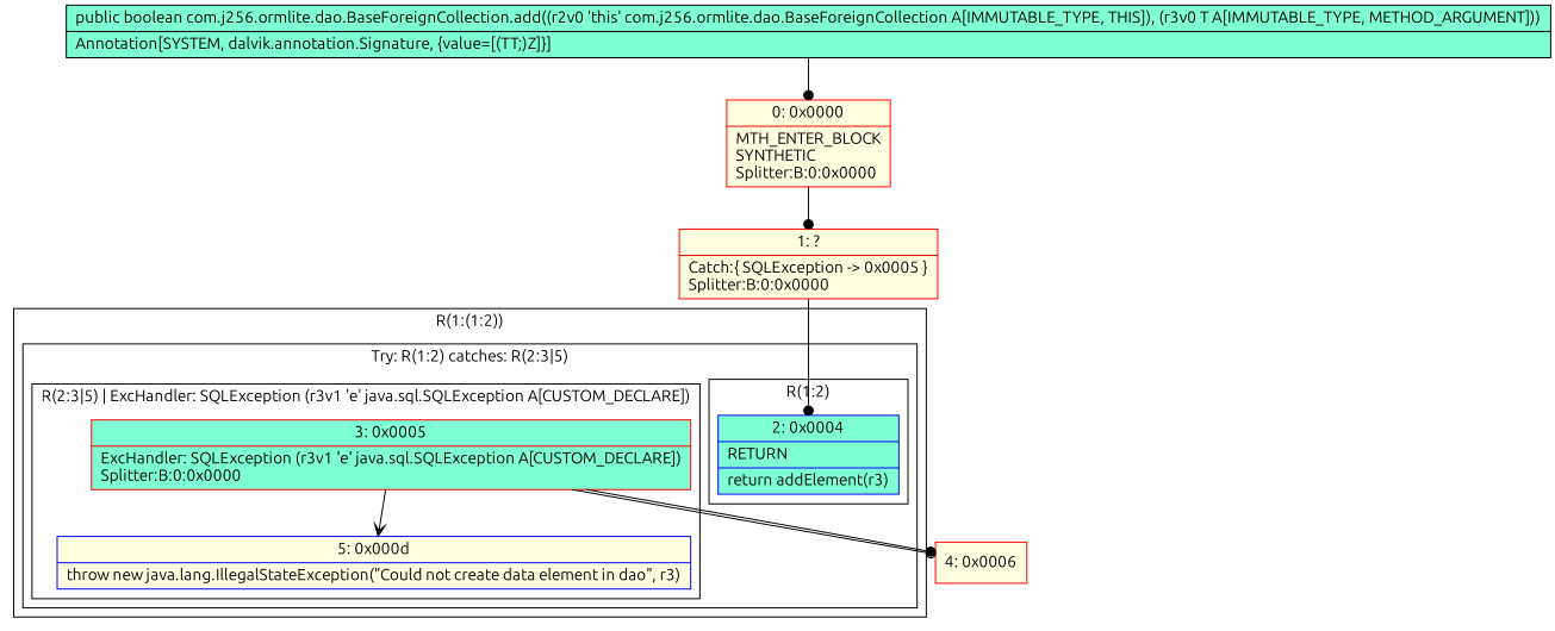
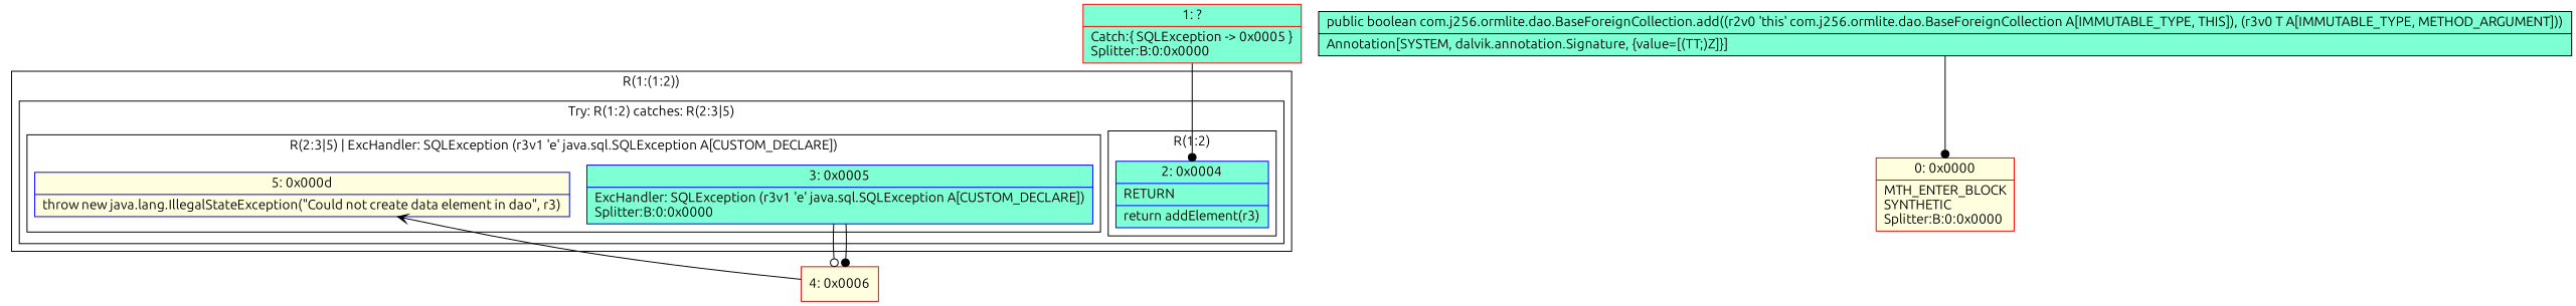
  digraph {
    fontname=Ubuntu
    node [color=blue fillcolor=lightyellow fontname=Ubuntu shape=record style=filled]
    edge [arrowhead=dot fontname=Ubuntu]
    n1 [fillcolor=aquamarine label="{2\:\ 0x0004|RETURN\l|return addElement(r3)\l}"]
-   n2 [color=red fillcolor=aquamarine label="{3\:\ 0x0005|ExcHandler: SQLException (r3v1 'e' java.sql.SQLException A[CUSTOM_DECLARE])\lSplitter:B:0:0x0000\l}"]
+   n2 [fillcolor=aquamarine label="{3\:\ 0x0005|ExcHandler: SQLException (r3v1 'e' java.sql.SQLException A[CUSTOM_DECLARE])\lSplitter:B:0:0x0000\l}"]
    n3 [label="{5\:\ 0x000d|throw new java.lang.IllegalStateException(\"Could not create data element in dao\", r3)\l}"]
    n4 [color=red label="{4\:\ 0x0006}"]
    n5 [color=red label="{0\:\ 0x0000|MTH_ENTER_BLOCK\lSYNTHETIC\lSplitter:B:0:0x0000\l}"]
-   n6 [color=red label="{1\:\ ?|Catch:\{ SQLException \-\> 0x0005 \}\lSplitter:B:0:0x0000\l}"]
+   n6 [color=red fillcolor=aquamarine label="{1\:\ ?|Catch:\{ SQLException \-\> 0x0005 \}\lSplitter:B:0:0x0000\l}"]
    n7 [fillcolor=aquamarine label="{public boolean com.j256.ormlite.dao.BaseForeignCollection.add((r2v0 'this' com.j256.ormlite.dao.BaseForeignCollection A[IMMUTABLE_TYPE, THIS]), (r3v0 T A[IMMUTABLE_TYPE, METHOD_ARGUMENT]))  | Annotation[SYSTEM, dalvik.annotation.Signature, \{value=[(TT;)Z]\}]\l}" color=""]
    subgraph cluster_1 {
      label="R(1:(1:2))"
      subgraph cluster_2 {
        label="Try: R(1:2) catches: R(2:3|5)"
        subgraph cluster_3 {
          label="R(1:2)"
          n1
        }
        subgraph cluster_4 {
          label="R(2:3|5) | ExcHandler: SQLException (r3v1 'e' java.sql.SQLException A[CUSTOM_DECLARE])\l"
          n2
          n3
        }
      }
    }
    subgraph cluster_5 {
      label="R(2:3|5) | ExcHandler: SQLException (r3v1 'e' java.sql.SQLException A[CUSTOM_DECLARE])\l"
    }
    n2 -> n4 [arrowhead=odot]
    n2 -> n4
-   n2 -> n3 [arrowhead=vee]
-   n5 -> n6
+   n4 -> n3 [arrowhead=vee]
    n6 -> n1
    n7 -> n5
  }
